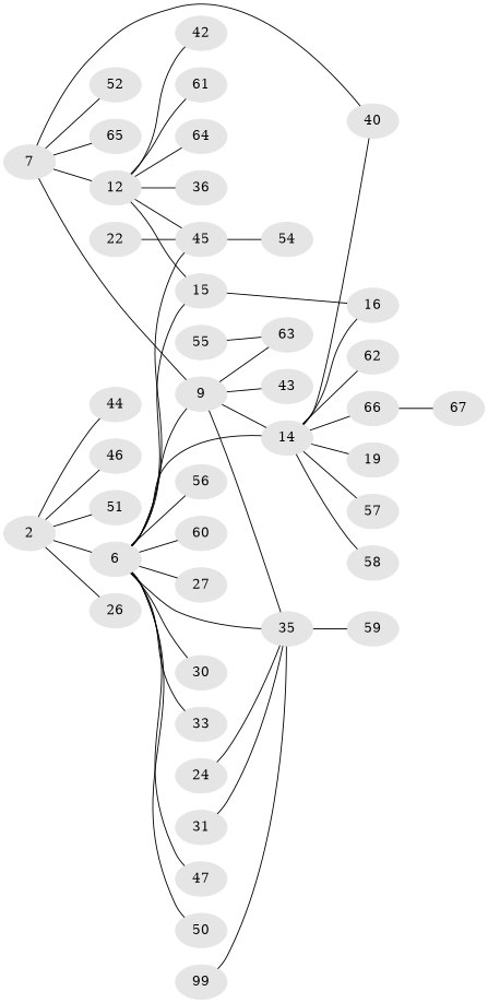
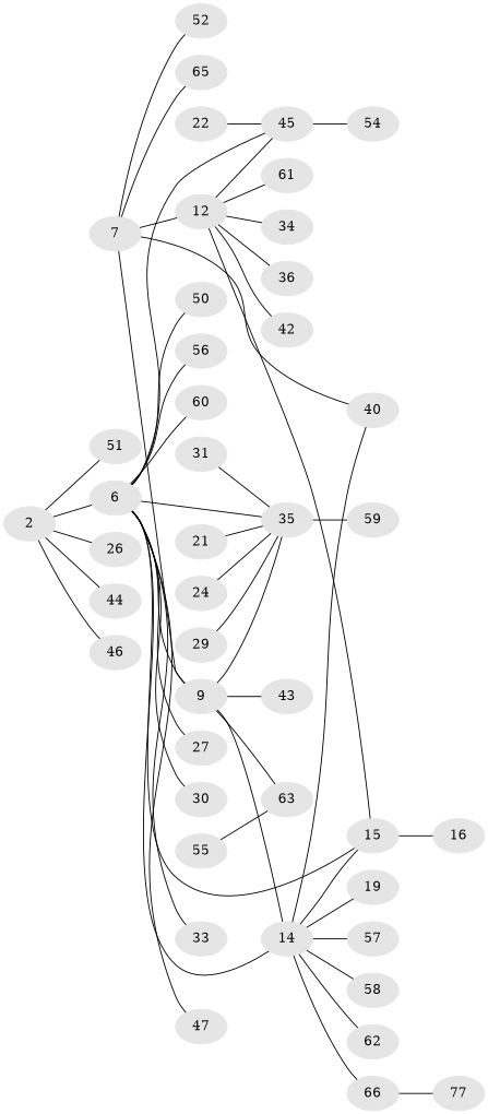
  graph {
    rankdir=LR
    node [color=gray90 style=filled]
    2 [super="+1"]
    6 [super="+3"]
    26
    44
    46 [super="+41"]
    51 [super="+49"]
    9 [super="+8"]
    14
    15 [super="+13"]
    27
    30
    33
    35 [super="+5"]
    45 [super="+34+11"]
    47 [super="+38"]
    50
    56
    60
    43
    63 [super="+53"]
    40
    19
    57
    58 [super="+28"]
    62
    66 [super="+39"]
    16
    59
    54 [super="+37"]
    7
    12
    52
    65 [super="+18"]
    36
    42
    61 [super="+20"]
-   64
-   67
+   64 [label=34]
+   67 [label=77]
+   21
    22
    24
-   29 [label=99]
+   29
    31
    55
    2 -- 6 [weight=2]
    2 -- 26
    2 -- 44
    2 -- 46
    2 -- 51
    6 -- 9
    6 -- 14
    6 -- 15
    6 -- 27
    6 -- 30
    6 -- 33
    6 -- 35 [weight=3]
    6 -- 45 [weight=3]
    6 -- 47
    6 -- 50
    6 -- 56
    6 -- 60
    9 -- 14
    9 -- 35
    9 -- 43
    9 -- 63
-   14 -- 16 [weight=2]
+   14 -- 15 [weight=2]
    14 -- 40
    14 -- 19
    14 -- 57
    14 -- 58
    14 -- 62
    14 -- 66
    15 -- 16
    35 -- 59
    45 -- 54
    66 -- 67
    7 -- 9 [weight=2]
    7 -- 40
    7 -- 12
    7 -- 52
    7 -- 65
    12 -- 15
    12 -- 45 [weight=2]
    12 -- 36
    12 -- 42
    12 -- 61
    12 -- 64
+   21 -- 35
    22 -- 45
    24 -- 35
    29 -- 35
    31 -- 35
    55 -- 63
  }
